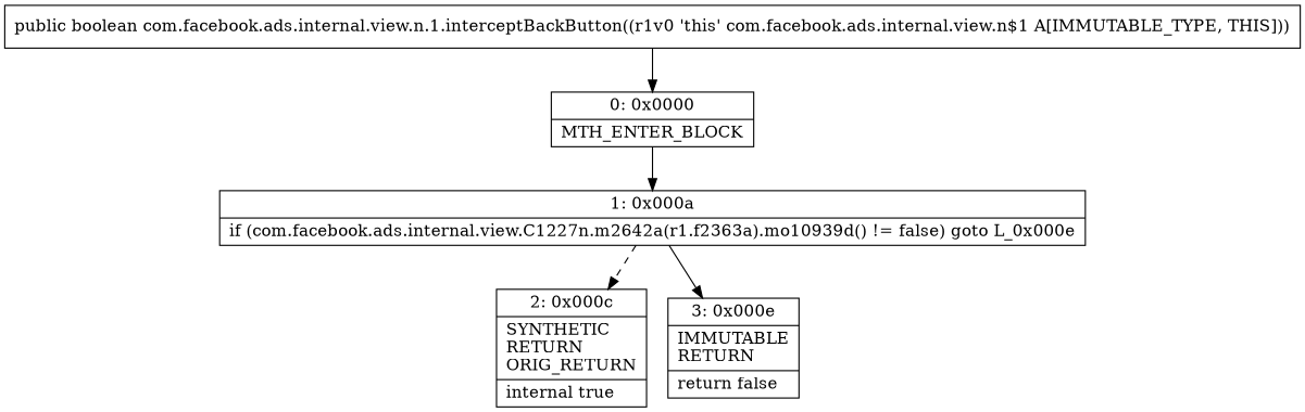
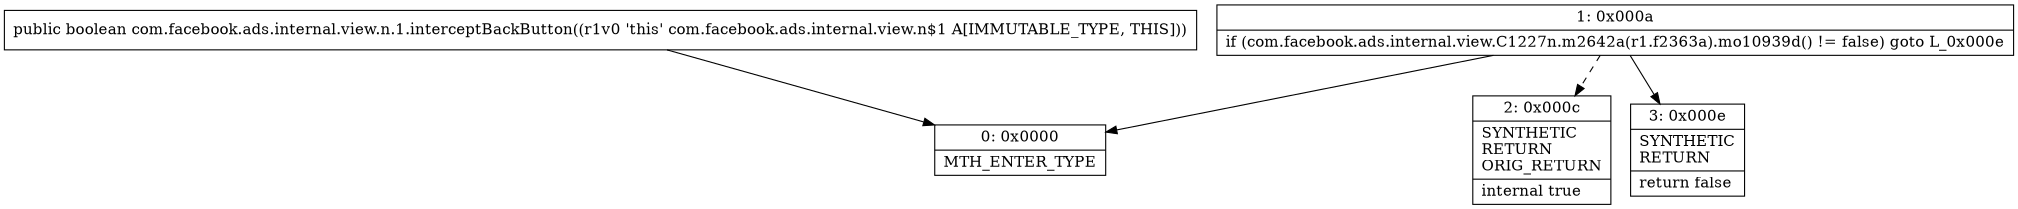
  digraph {
    fontname="DejaVu Serif"
    node [fontname="DejaVu Serif" shape=record]
    edge [fontname="DejaVu Serif"]
-   n1 [label="{0\:\ 0x0000|MTH_ENTER_BLOCK\l}"]
+   n1 [label="{0\:\ 0x0000|MTH_ENTER_TYPE\l}"]
    n2 [label="{1\:\ 0x000a|if (com.facebook.ads.internal.view.C1227n.m2642a(r1.f2363a).mo10939d() != false) goto L_0x000e\l}"]
    n3 [label="{2\:\ 0x000c|SYNTHETIC\lRETURN\lORIG_RETURN\l|internal true\l}"]
-   n4 [label="{3\:\ 0x000e|IMMUTABLE\lRETURN\l|return false\l}"]
+   n4 [label="{3\:\ 0x000e|SYNTHETIC\lRETURN\l|return false\l}"]
    n5 [label="{public boolean com.facebook.ads.internal.view.n.1.interceptBackButton((r1v0 'this' com.facebook.ads.internal.view.n$1 A[IMMUTABLE_TYPE, THIS])) }"]
-   n1 -> n2
+   n2 -> n1
    n2 -> n3 [style=dashed]
    n2 -> n4
    n5 -> n1
  }
